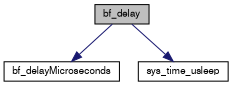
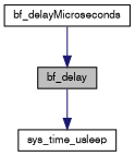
  digraph {
    rankdir=TB
    node [color=black fillcolor=white fontname=FreeSans fontsize=10 shape=record style=filled]
    edge [color=midnightblue fontname=FreeSans fontsize=10 labelfontname=FreeSans labelfontsize=10 style=solid]
    n1 [fillcolor=grey75 fontcolor=black height=0.2 label=bf_delay width=0.4]
    n2 [height=0.2 label=bf_delayMicroseconds width=0.4]
    n3 [height=0.2 label=sys_time_usleep width=0.4]
-   n1 -> n2
+   n2 -> n1
    n1 -> n3
  }
